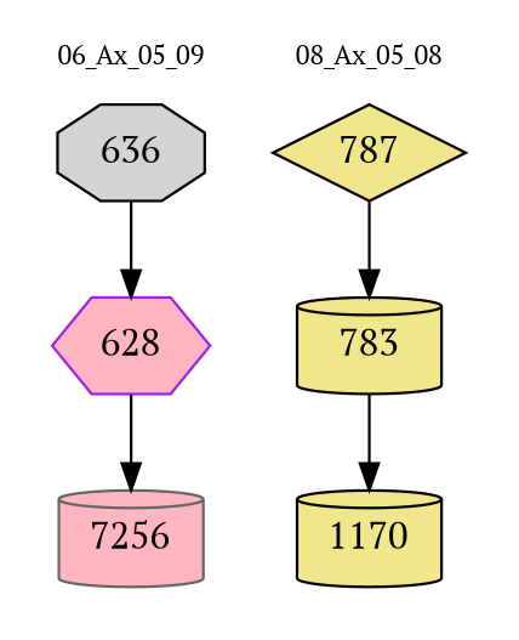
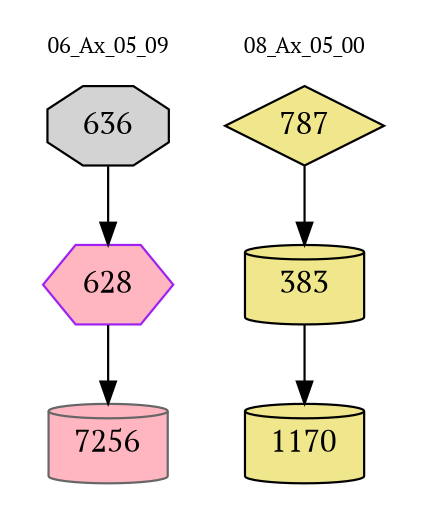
  digraph {
    fontname="PT Serif"
    node [color=black fillcolor=khaki fontname="PT Serif" shape=cylinder style=filled]
    edge [arrowhead=normal color=black fontname="PT Serif"]
    n1 [fillcolor=lightgrey label=636 shape=octagon]
    n2 [color=purple fillcolor=lightpink label=628 shape=hexagon]
    n3 [color=gray40 fillcolor=lightpink label=7256]
    n4 [label=787 shape=diamond]
-   n5 [label=783]
+   n5 [label=383]
    n6 [label=1170]
    subgraph cluster_1 {
      color=white
      fontsize=10
      label="06_Ax_05_09"
      n1
      n2
      n3
    }
    subgraph cluster_2 {
      color=white
      fontsize=10
-     label="08_Ax_05_08"
+     label="08_Ax_05_00"
      n4
      n5
      n6
    }
    n1 -> n2
    n2 -> n3
    n4 -> n5
    n5 -> n6
  }
